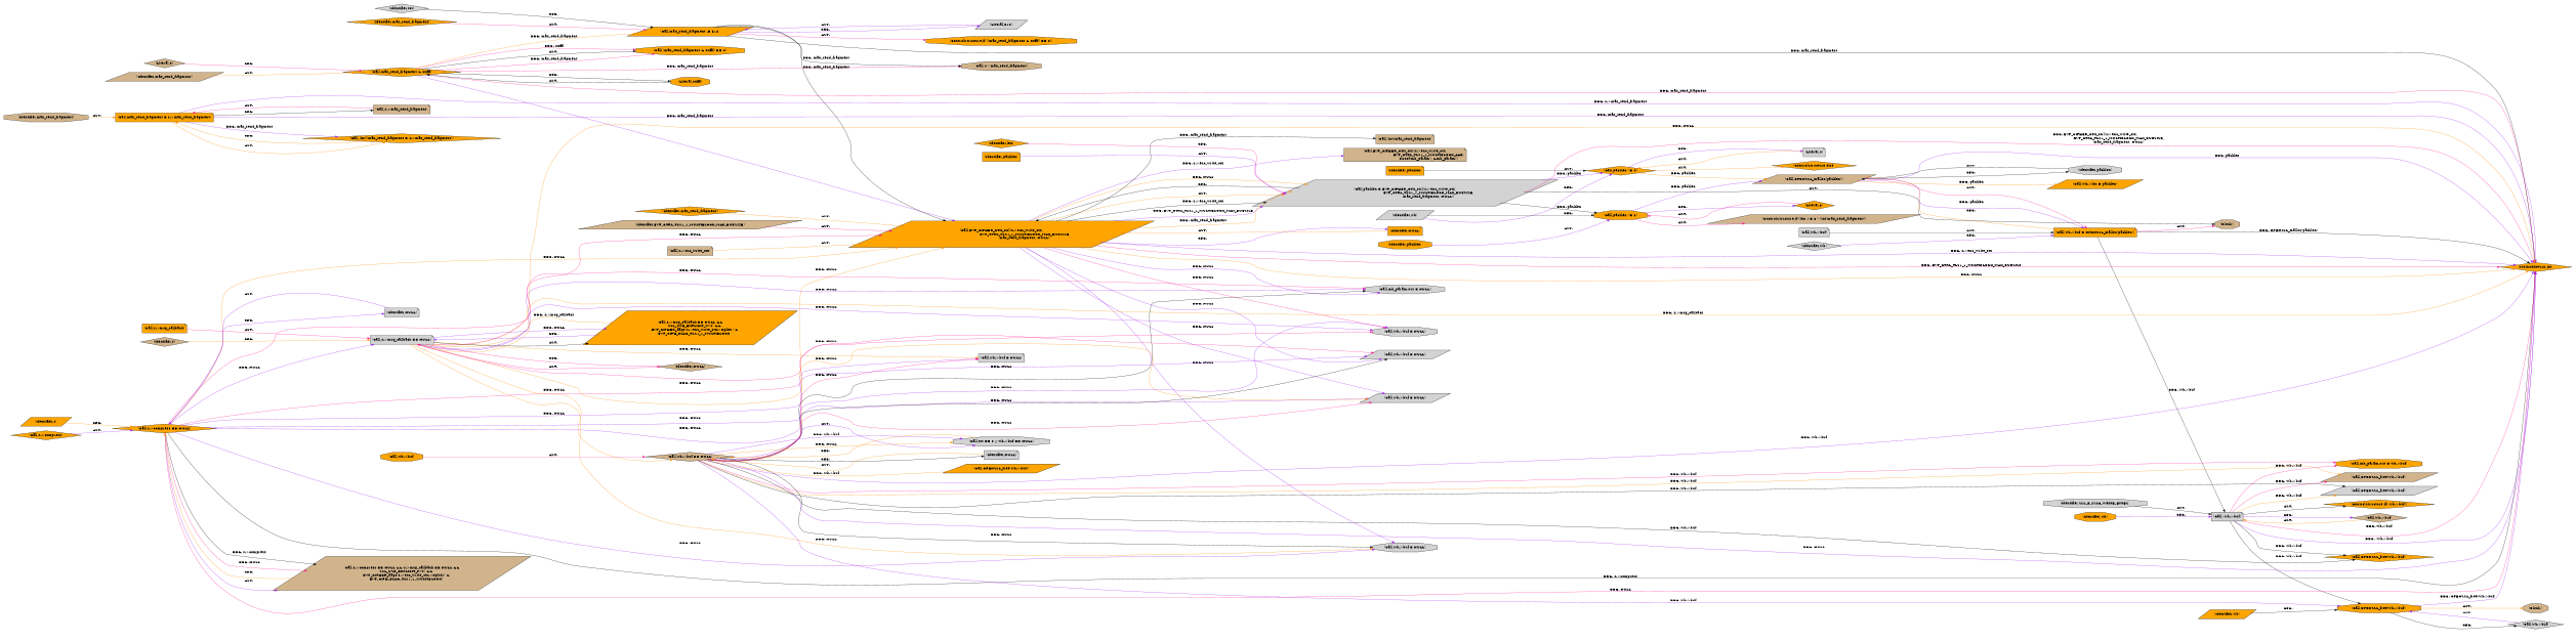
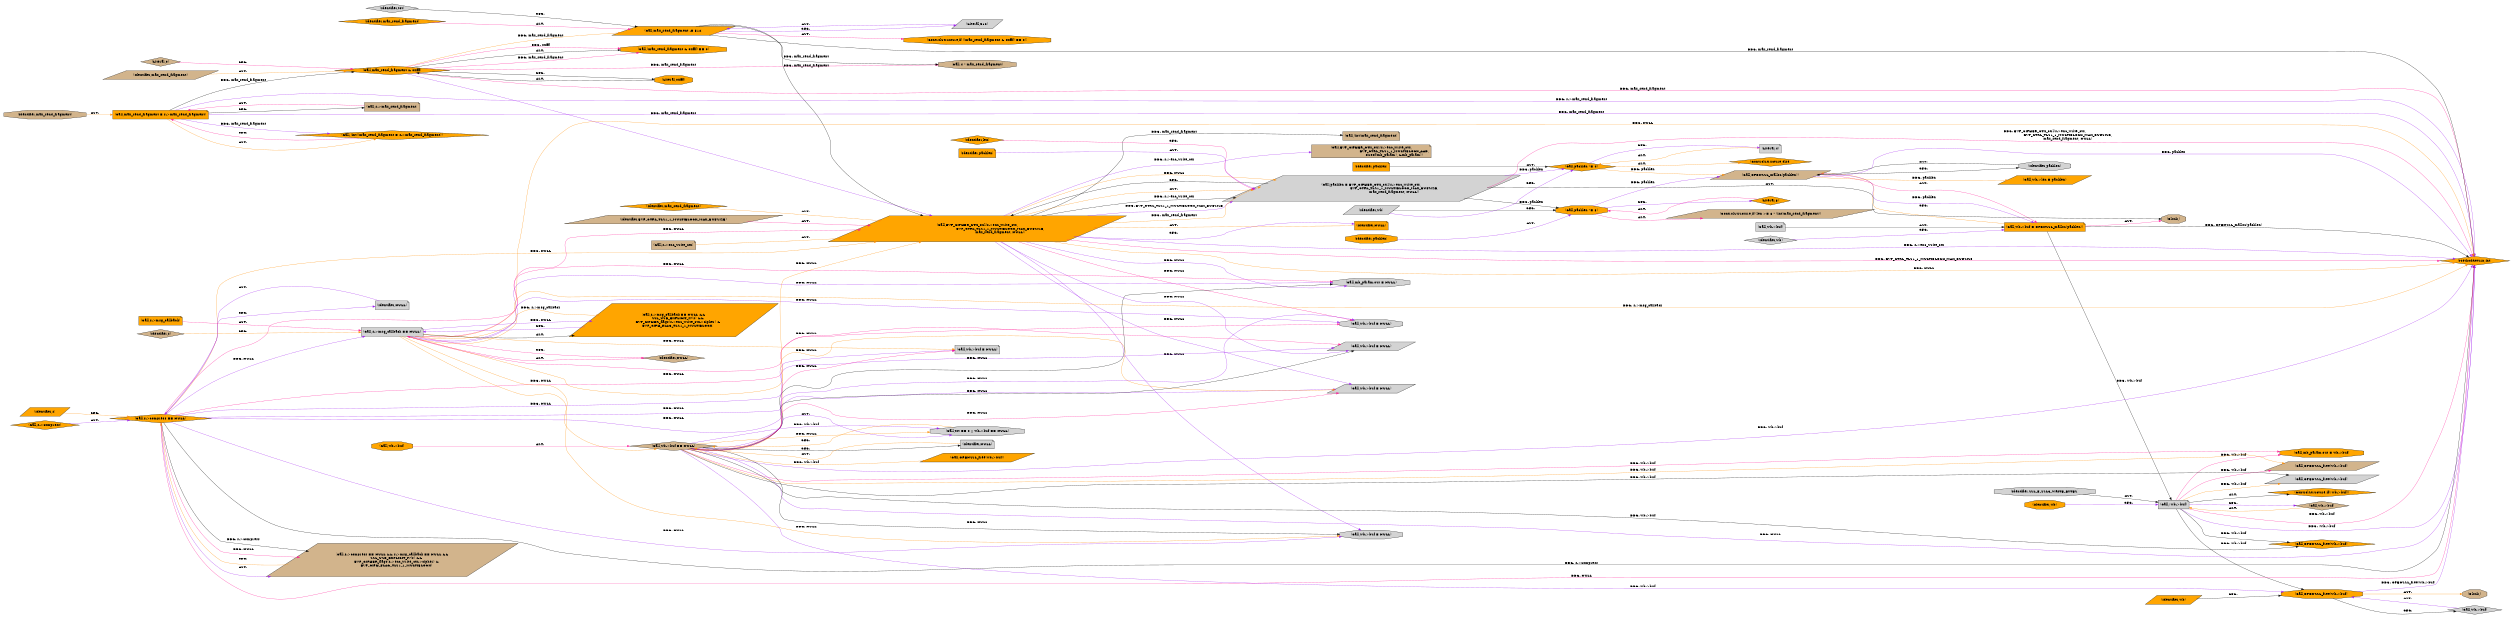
  digraph {
    rankdir=LR
    node [fillcolor=orange shape=diamond style=filled]
    edge [color=purple]
    n1 [label="(Call,OPENSSL_free(wb->buf))" shape=octagon]
    n2 [label="(MethodReturn,int)"]
    n3 [fillcolor=tan label="(Block,)" shape=octagon]
    n4 [fillcolor=lightgrey label="(Call,wb->buf)"]
    n5 [fillcolor=lightgrey label="(Call,!wb->buf)" shape=note]
    n6 [label="(Call,mb_param.out = wb->buf)" shape=octagon]
    n7 [fillcolor=tan label="(Call,wb->buf)"]
    n8 [label="(ControlStructure,if(!wb->buf))"]
    n9 [fillcolor=tan label="(Call,OPENSSL_free(wb->buf))" shape=parallelogram]
    n10 [fillcolor=lightgrey label="(Call,OPENSSL_free(wb->buf))" shape=parallelogram]
    n11 [label="(Call,OPENSSL_free(wb->buf))"]
    n12 [label="(Call,wb->buf = OPENSSL_malloc(packlen))" shape=note]
    n13 [fillcolor=tan label="(Call,OPENSSL_malloc(packlen))" shape=parallelogram]
    n14 [fillcolor=tan label="(Block,)" shape=octagon]
    n15 [label="(Call,wb->len = packlen)" shape=parallelogram]
    n16 [fillcolor=lightgrey label="(Identifier,packlen)" shape=octagon]
    n17 [label="(Call,packlen *= 4)"]
    n18 [label="(ControlStructure,else)"]
    n19 [fillcolor=lightgrey label="(Literal,4)" shape=note]
    n20 [fillcolor=lightgrey label="(Call,packlen = EVP_CIPHER_CTX_ctrl(s->enc_write_ctx,\n                                          EVP_CTRL_TLS1_1_MULTIBLOCK_MAX_BUFSIZE,\n                                          max_send_fragment, NULL))" shape=parallelogram]
    n21 [label="(Call,EVP_CIPHER_CTX_ctrl(s->enc_write_ctx,\n                                          EVP_CTRL_TLS1_1_MULTIBLOCK_MAX_BUFSIZE,\n                                          max_send_fragment, NULL))" shape=parallelogram]
    n22 [label="(Call,packlen *= 8)" shape=octagon]
    n23 [fillcolor=lightgrey label="(Call,wb->buf = NULL)" shape=parallelogram]
    n24 [fillcolor=lightgrey label="(Call,wb->buf = NULL)" shape=octagon]
    n25 [fillcolor=lightgrey label="(Call,mb_param.out = NULL)" shape=octagon]
    n26 [fillcolor=lightgrey label="(Call,wb->buf = NULL)" shape=parallelogram]
    n27 [fillcolor=tan label="(Call,(int)max_send_fragment)" shape=note]
    n28 [fillcolor=tan label="(Call,EVP_CIPHER_CTX_ctrl(s->enc_write_ctx,\n                                          EVP_CTRL_TLS1_1_MULTIBLOCK_AAD,\n                                          sizeof(mb_param), &mb_param))" shape=note]
    n29 [fillcolor=lightgrey label="(Call,wb->buf = NULL)" shape=octagon]
    n30 [label="(Identifier,NULL)" shape=note]
    n31 [fillcolor=tan label="(ControlStructure,if (len >= 8 * (int)max_send_fragment))" shape=parallelogram]
    n32 [label="(Literal,8)"]
    n33 [label="(Call,max_send_fragment & 0xfff)"]
    n34 [label="(Call,max_send_fragment -= 512)" shape=parallelogram]
    n35 [fillcolor=tan label="(Call,4 * max_send_fragment)" shape=octagon]
    n36 [label="(Literal,0xfff)" shape=octagon]
    n37 [label="(Call,(max_send_fragment & 0xfff) == 0)" shape=octagon]
    n38 [fillcolor=lightgrey label="(Literal,512)" shape=parallelogram]
    n39 [label="(ControlStructure,if ((max_send_fragment & 0xfff) == 0))" shape=octagon]
    n40 [label="(Call,max_send_fragment = s->max_send_fragment)" shape=note]
    n41 [fillcolor=tan label="(Call,s->max_send_fragment)" shape=note]
    n42 [label="(Call,(int)(max_send_fragment = s->max_send_fragment))"]
    n43 [label="(Call,s->compress == NULL)"]
    n44 [fillcolor=lightgrey label="(Call,s->msg_callback == NULL)" shape=note]
    n45 [fillcolor=tan label="(Call,s->compress == NULL && s->msg_callback == NULL &&\n        SSL_USE_EXPLICIT_IV(s) &&\n        EVP_CIPHER_flags(s->enc_write_ctx->cipher) &\n        EVP_CIPH_FLAG_TLS1_1_MULTIBLOCK)" shape=parallelogram]
    n46 [fillcolor=lightgrey label="(Call,wb->buf = NULL)" shape=note]
    n47 [fillcolor=lightgrey label="(Identifier,NULL)" shape=note]
    n48 [fillcolor=tan label="(Call,wb->buf == NULL)"]
    n49 [label="(Call,s->msg_callback == NULL &&\n        SSL_USE_EXPLICIT_IV(s) &&\n        EVP_CIPHER_flags(s->enc_write_ctx->cipher) &\n        EVP_CIPH_FLAG_TLS1_1_MULTIBLOCK)" shape=parallelogram]
    n50 [fillcolor=tan label="(Identifier,NULL)"]
    n51 [fillcolor=lightgrey label="(Call,tot == 0 || wb->buf == NULL)" shape=octagon]
    n52 [label="(Call,OPENSSL_free(wb->buf))" shape=parallelogram]
    n53 [fillcolor=lightgrey label="(Identifier,NULL)" shape=note]
    n54 [label="(Call,s->msg_callback)" shape=note]
    n55 [fillcolor=lightgrey label="(Identifier,wb)"]
    n56 [label="(Identifier,s)" shape=parallelogram]
    n57 [label="(Identifier,len)"]
    n58 [fillcolor=tan label="(Identifier,EVP_CTRL_TLS1_1_MULTIBLOCK_MAX_BUFSIZE)" shape=parallelogram]
    n59 [fillcolor=tan label="(Identifier,max_send_fragment)" shape=parallelogram]
    n60 [label="(Identifier,packlen)" shape=note]
    n61 [fillcolor=lightgrey label="(Identifier,wb)" shape=parallelogram]
    n62 [fillcolor=tan label="(Call,s->enc_write_ctx)" shape=note]
    n63 [label="(Identifier,packlen)" shape=octagon]
    n64 [label="(Identifier,packlen)" shape=note]
    n65 [fillcolor=tan label="(Identifier,s)"]
    n66 [fillcolor=lightgrey label="(Identifier,tot)"]
    n67 [fillcolor=tan label="(Literal,0)"]
    n68 [label="(Call,s->compress)"]
    n69 [label="(Call,wb->buf)" shape=octagon]
    n70 [label="(Identifier,wb)" shape=parallelogram]
    n71 [fillcolor=lightgrey label="(Call,wb->buf)" shape=note]
    n72 [fillcolor=tan label="(Identifier,max_send_fragment)" shape=octagon]
    n73 [label="(Identifier,wb)" shape=octagon]
    n74 [label="(Identifier,max_send_fragment)"]
    n75 [label="(Identifier,max_send_fragment)"]
    n76 [fillcolor=lightgrey label="(Identifier,SSL_F_SSL3_WRITE_BYTES)" shape=octagon]
    n1 -> n2 [label="DDG: OPENSSL_free(wb->buf)"]
    n1 -> n3 [color=darkorange label="AST: "]
    n1 -> n4 [color=black label="CFG: "]
    n4 -> n1 [label="AST: "]
    n5 -> n1 [color=black label="DDG: wb->buf"]
    n5 -> n2 [color=deeppink label="DDG: wb->buf"]
    n5 -> n2 [label="DDG: !wb->buf"]
    n5 -> n6 [color=deeppink label="DDG: wb->buf"]
    n5 -> n7 [label="CFG: "]
    n5 -> n8 [color=black label="AST: "]
    n5 -> n9 [color=deeppink label="DDG: wb->buf"]
    n5 -> n10 [color=darkorange label="DDG: wb->buf"]
    n5 -> n11 [color=black label="DDG: wb->buf"]
    n7 -> n5 [color=darkorange label="AST: "]
    n12 -> n2 [color=black label="DDG: OPENSSL_malloc(packlen)"]
    n12 -> n5 [color=black label="DDG: wb->buf"]
    n12 -> n13 [color=darkorange label="CFG: "]
    n12 -> n14 [color=deeppink label="AST: "]
    n13 -> n2 [label="DDG: packlen"]
    n13 -> n12 [color=deeppink label="AST: "]
    n13 -> n12 [label="DDG: packlen"]
    n13 -> n15 [color=darkorange label="DDG: packlen"]
    n13 -> n16 [color=black label="CFG: "]
    n16 -> n13 [color=black label="AST: "]
    n17 -> n13 [color=darkorange label="DDG: packlen"]
    n17 -> n18 [color=darkorange label="AST: "]
    n17 -> n19 [label="CFG: "]
    n19 -> n17 [color=darkorange label="AST: "]
    n20 -> n2 [color=deeppink label="DDG: EVP_CIPHER_CTX_ctrl(s->enc_write_ctx,\n                                          EVP_CTRL_TLS1_1_MULTIBLOCK_MAX_BUFSIZE,\n                                          max_send_fragment, NULL)"]
    n20 -> n14 [color=black label="AST: "]
    n20 -> n17 [label="DDG: packlen"]
    n20 -> n21 [color=black label="CFG: "]
    n20 -> n22 [color=black label="DDG: packlen"]
    n21 -> n2 [label="DDG: s->enc_write_ctx"]
    n21 -> n2 [color=deeppink label="DDG: EVP_CTRL_TLS1_1_MULTIBLOCK_MAX_BUFSIZE"]
    n21 -> n2 [color=darkorange label="DDG: NULL"]
    n21 -> n20 [color=darkorange label="AST: "]
    n21 -> n20 [color=black label="DDG: s->enc_write_ctx"]
    n21 -> n20 [label="DDG: EVP_CTRL_TLS1_1_MULTIBLOCK_MAX_BUFSIZE"]
    n21 -> n20 [color=darkorange label="DDG: max_send_fragment"]
    n21 -> n20 [color=darkorange label="DDG: NULL"]
    n21 -> n23 [label="DDG: NULL"]
    n21 -> n24 [color=deeppink label="DDG: NULL"]
    n21 -> n25 [label="DDG: NULL"]
    n21 -> n26 [label="DDG: NULL"]
    n21 -> n27 [color=black label="DDG: max_send_fragment"]
    n21 -> n28 [label="DDG: s->enc_write_ctx"]
    n21 -> n29 [label="DDG: NULL"]
    n21 -> n30 [label="CFG: "]
    n22 -> n13 [label="DDG: packlen"]
    n22 -> n31 [color=deeppink label="AST: "]
    n22 -> n32 [label="CFG: "]
    n30 -> n21 [color=darkorange label="AST: "]
    n32 -> n22 [color=deeppink label="AST: "]
    n33 -> n2 [color=deeppink label="DDG: max_send_fragment"]
    n33 -> n21 [label="DDG: max_send_fragment"]
    n33 -> n34 [color=darkorange label="DDG: max_send_fragment"]
    n33 -> n35 [color=deeppink label="DDG: max_send_fragment"]
    n33 -> n36 [color=black label="CFG: "]
    n33 -> n37 [color=black label="AST: "]
    n33 -> n37 [color=deeppink label="DDG: max_send_fragment"]
    n33 -> n37 [color=deeppink label="DDG: 0xfff"]
    n34 -> n2 [color=black label="DDG: max_send_fragment"]
    n34 -> n21 [color=black label="DDG: max_send_fragment"]
    n34 -> n35 [color=black label="DDG: max_send_fragment"]
    n34 -> n38 [label="CFG: "]
    n34 -> n39 [color=deeppink label="AST: "]
    n36 -> n33 [color=black label="AST: "]
    n38 -> n34 [label="AST: "]
    n40 -> n2 [label="DDG: max_send_fragment"]
    n40 -> n2 [label="DDG: s->max_send_fragment"]
+   n40 -> n33 [color=black label="DDG: max_send_fragment"]
    n40 -> n41 [color=black label="CFG: "]
    n40 -> n42 [color=darkorange label="AST: "]
    n40 -> n42 [label="DDG: max_send_fragment"]
    n41 -> n40 [color=deeppink label="AST: "]
-   n42 -> n40 [color=darkorange label="CFG: "]
+   n42 -> n40 [color=deeppink label="CFG: "]
    n43 -> n2 [color=black label="DDG: s->compress"]
    n43 -> n2 [color=deeppink label="DDG: NULL"]
    n43 -> n21 [color=darkorange label="DDG: NULL"]
    n43 -> n23 [label="DDG: NULL"]
    n43 -> n24 [color=deeppink label="DDG: NULL"]
    n43 -> n25 [color=deeppink label="DDG: NULL"]
    n43 -> n26 [label="DDG: NULL"]
    n43 -> n29 [label="DDG: NULL"]
    n43 -> n44 [label="DDG: NULL"]
    n43 -> n45 [label="AST: "]
    n43 -> n45 [color=black label="DDG: s->compress"]
    n43 -> n45 [color=deeppink label="DDG: NULL"]
    n43 -> n46 [label="DDG: NULL"]
    n43 -> n47 [label="CFG: "]
    n44 -> n2 [color=darkorange label="DDG: NULL"]
    n44 -> n2 [color=darkorange label="DDG: s->msg_callback"]
    n44 -> n21 [color=deeppink label="DDG: NULL"]
    n44 -> n23 [color=deeppink label="DDG: NULL"]
    n44 -> n24 [label="DDG: NULL"]
    n44 -> n25 [label="DDG: NULL"]
    n44 -> n26 [color=darkorange label="DDG: NULL"]
    n44 -> n29 [color=darkorange label="DDG: NULL"]
    n44 -> n46 [color=darkorange label="DDG: NULL"]
    n44 -> n48 [color=darkorange label="DDG: NULL"]
    n44 -> n49 [color=black label="AST: "]
    n44 -> n49 [color=darkorange label="DDG: s->msg_callback"]
    n44 -> n49 [label="DDG: NULL"]
    n44 -> n50 [color=deeppink label="CFG: "]
    n45 -> n43 [color=darkorange label="CFG: "]
    n47 -> n43 [label="AST: "]
    n48 -> n1 [label="DDG: wb->buf"]
    n48 -> n2 [label="DDG: wb->buf"]
    n48 -> n2 [label="DDG: NULL"]
    n48 -> n6 [color=deeppink label="DDG: wb->buf"]
    n48 -> n9 [color=darkorange label="DDG: wb->buf"]
    n48 -> n10 [color=black label="DDG: wb->buf"]
    n48 -> n11 [color=black label="DDG: wb->buf"]
    n48 -> n21 [color=darkorange label="DDG: NULL"]
    n48 -> n23 [color=black label="DDG: NULL"]
    n48 -> n24 [label="DDG: NULL"]
    n48 -> n25 [color=black label="DDG: NULL"]
    n48 -> n26 [color=deeppink label="DDG: NULL"]
    n48 -> n29 [color=black label="DDG: NULL"]
    n48 -> n46 [color=deeppink label="DDG: NULL"]
    n48 -> n51 [label="AST: "]
    n48 -> n51 [label="DDG: wb->buf"]
    n48 -> n51 [color=darkorange label="DDG: NULL"]
    n48 -> n52 [color=darkorange label="DDG: wb->buf"]
    n48 -> n53 [color=black label="CFG: "]
    n49 -> n44 [label="CFG: "]
    n50 -> n44 [color=deeppink label="AST: "]
    n51 -> n48 [color=darkorange label="CFG: "]
    n53 -> n48 [color=darkorange label="AST: "]
    n54 -> n44 [color=deeppink label="AST: "]
    n55 -> n12 [label="CFG: "]
    n56 -> n43 [color=darkorange label="CFG: "]
    n57 -> n20 [color=deeppink label="CFG: "]
    n58 -> n21 [color=deeppink label="AST: "]
    n59 -> n33 [color=darkorange label="AST: "]
    n60 -> n20 [label="AST: "]
    n61 -> n17 [label="CFG: "]
    n61 -> n22 [color=black label="CFG: "]
    n62 -> n21 [color=darkorange label="AST: "]
    n63 -> n22 [label="AST: "]
    n64 -> n17 [color=black label="AST: "]
    n65 -> n44 [color=darkorange label="CFG: "]
    n66 -> n34 [color=black label="CFG: "]
    n67 -> n33 [color=deeppink label="CFG: "]
    n68 -> n43 [label="AST: "]
    n69 -> n48 [color=deeppink label="AST: "]
    n70 -> n1 [color=black label="CFG: "]
    n71 -> n12 [color=black label="AST: "]
    n72 -> n40 [color=darkorange label="AST: "]
    n73 -> n5 [label="CFG: "]
    n74 -> n34 [color=deeppink label="AST: "]
    n75 -> n21 [color=darkorange label="AST: "]
    n76 -> n5 [color=black label="AST: "]
  }
